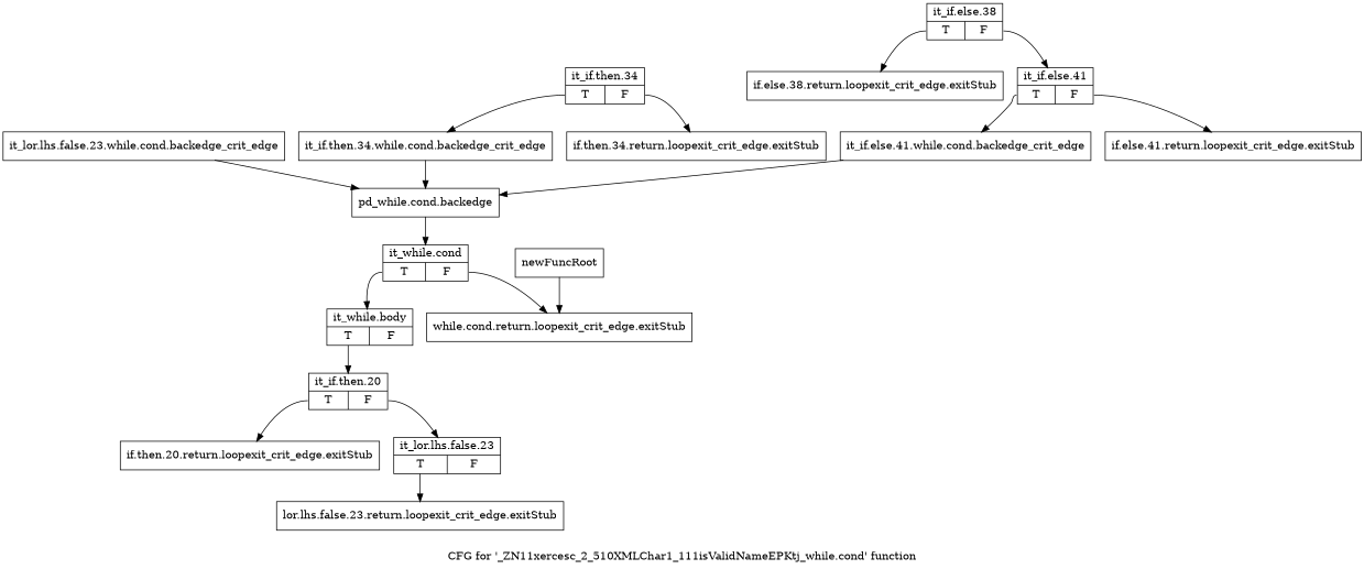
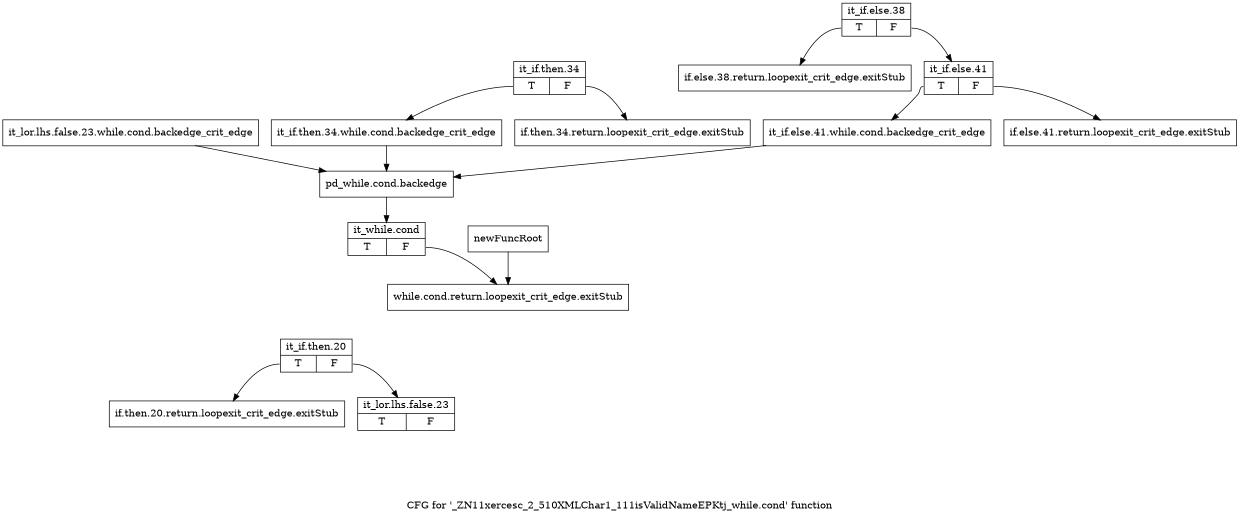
  digraph {
    label="CFG for '_ZN11xercesc_2_510XMLChar1_111isValidNameEPKtj_while.cond' function"
    node [shape=record]
    edge [tailport=s1]
    n1 [label="{newFuncRoot}"]
    n2 [label="{while.cond.return.loopexit_crit_edge.exitStub}"]
    n3 [label="{it_while.cond|{<s0>T|<s1>F}}"]
-   n4 [label="{it_while.body|{<s0>T|<s1>F}}"]
    n5 [label="{it_if.then.20|{<s0>T|<s1>F}}"]
    n6 [label="{if.else.38.return.loopexit_crit_edge.exitStub}"]
    n7 [label="{if.else.41.return.loopexit_crit_edge.exitStub}"]
    n8 [label="{if.then.34.return.loopexit_crit_edge.exitStub}"]
    n9 [label="{if.then.20.return.loopexit_crit_edge.exitStub}"]
-   n10 [label="{lor.lhs.false.23.return.loopexit_crit_edge.exitStub}"]
    n11 [label="{it_lor.lhs.false.23|{<s0>T|<s1>F}}"]
    n12 [label="{it_if.then.34|{<s0>T|<s1>F}}"]
    n13 [label="{it_if.then.34.while.cond.backedge_crit_edge}"]
    n14 [label="{it_if.else.38|{<s0>T|<s1>F}}"]
    n15 [label="{it_if.else.41|{<s0>T|<s1>F}}"]
    n16 [label="{pd_while.cond.backedge}"]
    n17 [label="{it_if.else.41.while.cond.backedge_crit_edge}"]
    n18 [label="{it_lor.lhs.false.23.while.cond.backedge_crit_edge}"]
    n1 -> n2
    n3 -> n2
-   n3 -> n4 [tailport=s0]
-   n4 -> n5 [tailport=s0]
    n5 -> n9 [tailport=s0]
    n5 -> n11
-   n11 -> n10 [tailport=s0]
    n12 -> n8
    n12 -> n13 [tailport=s0]
    n13 -> n16
    n14 -> n6 [tailport=s0]
    n14 -> n15
    n15 -> n7
    n15 -> n17 [tailport=s0]
    n16 -> n3
    n17 -> n16
    n18 -> n16
  }
